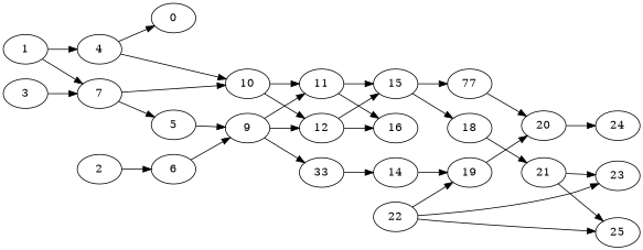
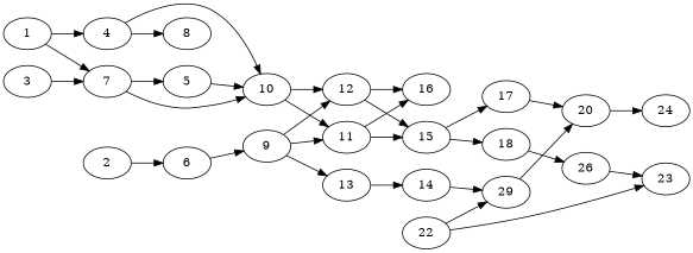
  digraph {
    rankdir=LR
    node [alpha=0.11]
    1 [alpha=0.16 expect_size=50993152]
    4 [alpha=0.03 expect_size=50499584]
    7 [alpha=0.15 expect_size=41847808]
-   8 [alpha=0.18 expect_size=11910144 label=0]
+   8 [alpha=0.18 expect_size=11910144]
    10 [alpha=0.07 expect_size=21841920]
    5 [alpha=0.08 expect_size=14520320]
    11 [alpha=0.00 expect_size=41816064]
    12 [alpha=0.16 expect_size=31443968]
    2 [alpha=0.07 expect_size=23892992]
    6 [alpha=0.00 expect_size=19325952]
    9 [alpha=0.02 expect_size=46788608]
-   13 [expect_size=47483904 label=33]
+   13 [expect_size=47483904]
    3 [alpha=0.06 expect_size=15648768]
    15 [alpha=0.15 expect_size=22609920]
    16 [expect_size=41556992]
    14 [alpha=0.13 expect_size=15569920]
-   17 [alpha=0.09 expect_size=41585664 label=77]
+   17 [alpha=0.09 expect_size=41585664]
    18 [expect_size=29339648]
-   19 [alpha=0.00 expect_size=24050688]
+   19 [alpha=0.00 expect_size=24050688 label=29]
    20 [alpha=0.16 expect_size=28503040]
-   21 [expect_size=44640256]
+   21 [expect_size=44640256 label=26]
    24 [alpha=0.07 expect_size=16327680]
    22 [alpha=0.13 expect_size=45663232]
    23 [alpha=0.01 expect_size=37250048]
-   25 [alpha=0.17 expect_size=47081472]
    1 -> 4
    1 -> 7
    4 -> 8
    4 -> 10
    7 -> 10
    7 -> 5
    10 -> 11
    10 -> 12
-   5 -> 9
+   5 -> 10
    11 -> 15
    11 -> 16
    12 -> 15
    12 -> 16
    2 -> 6
    6 -> 9
    9 -> 11
    9 -> 12
    9 -> 13
    13 -> 14
    3 -> 7
    15 -> 17
    15 -> 18
    14 -> 19
    17 -> 20
    18 -> 21
    19 -> 20
    20 -> 24
    21 -> 23
-   21 -> 25
    22 -> 19
    22 -> 23
-   22 -> 25
  }
